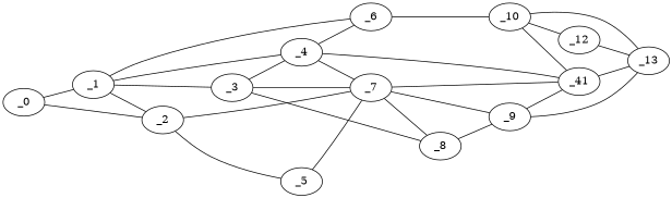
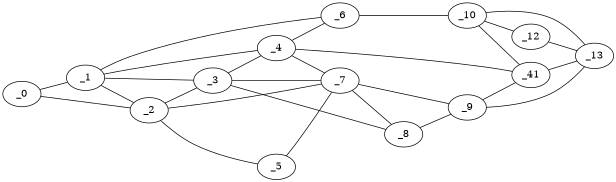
  graph {
    rankdir=LR
    node [x=125]
    edge [valence=1]
    _0 [x=3 y=83]
    _1 [x=48 y=44]
    _2 [x=54 y=54]
    _3 [x=63 y=38]
    _4 [x=85 y=21]
    _6 [x=91 y=15]
    _5 [x=90 y=115]
    _7 [x=98 y=70]
    _8 [x=105 y=110]
    n10 [label=_41 x=123 y=47]
    _10 [x=121 y=25]
    _9 [x=118 y=104]
    _13 [y=39]
    _12 [y=33]
    _0 -- _1
    _0 -- _2 [valence=2]
    _1 -- _2
    _1 -- _3 [valence=2]
    _1 -- _4 [valence=2]
    _1 -- _6
+   _2 -- _3
    _2 -- _5
    _2 -- _7 [valence=2]
    _3 -- _4 [valence=2]
    _3 -- _7
    _3 -- _8
    _4 -- _6
    _4 -- _7 [valence=2]
    _4 -- n10 [valence=2]
    _6 -- _10
    _5 -- _7 [valence=2]
    _7 -- _8 [valence=2]
-   _7 -- n10
    _7 -- _9
    _8 -- _9
    n10 -- _13 [valence=2]
    _10 -- n10 [valence=2]
    _10 -- _13
    _10 -- _12
    _9 -- n10 [valence=2]
    _9 -- _13
    _12 -- _13
  }
